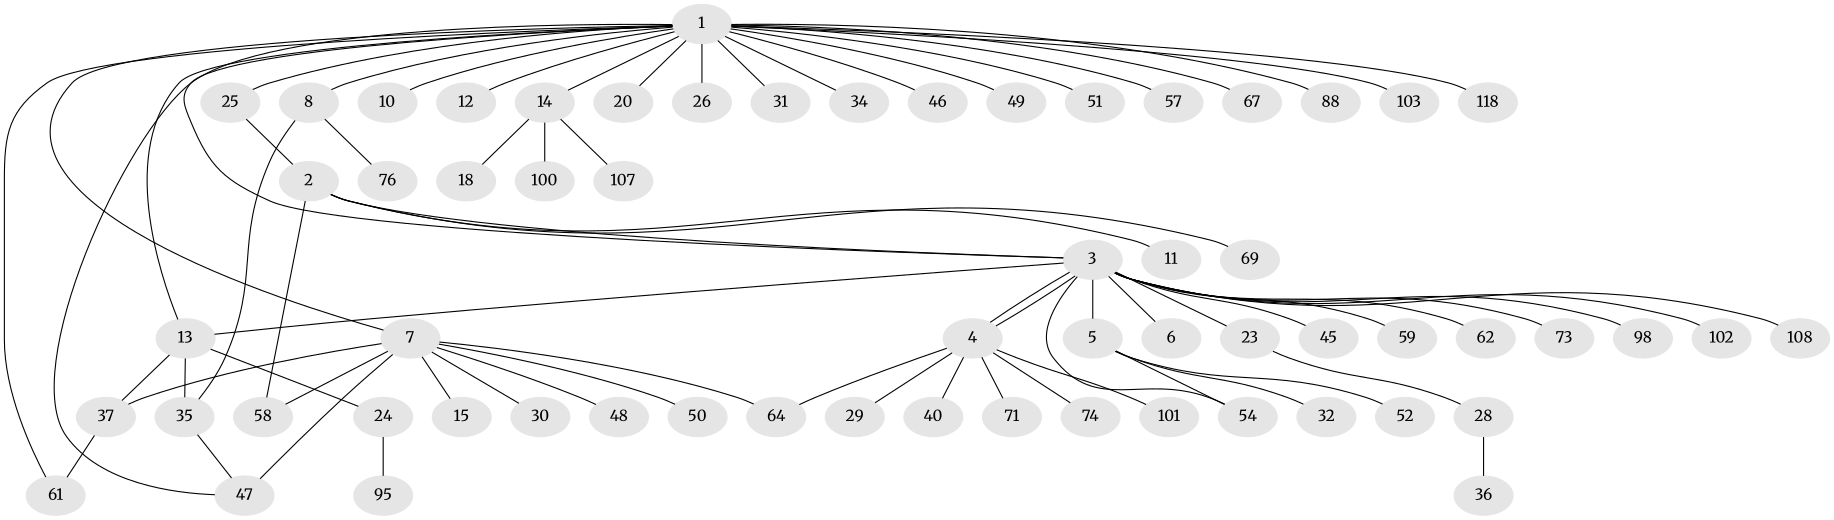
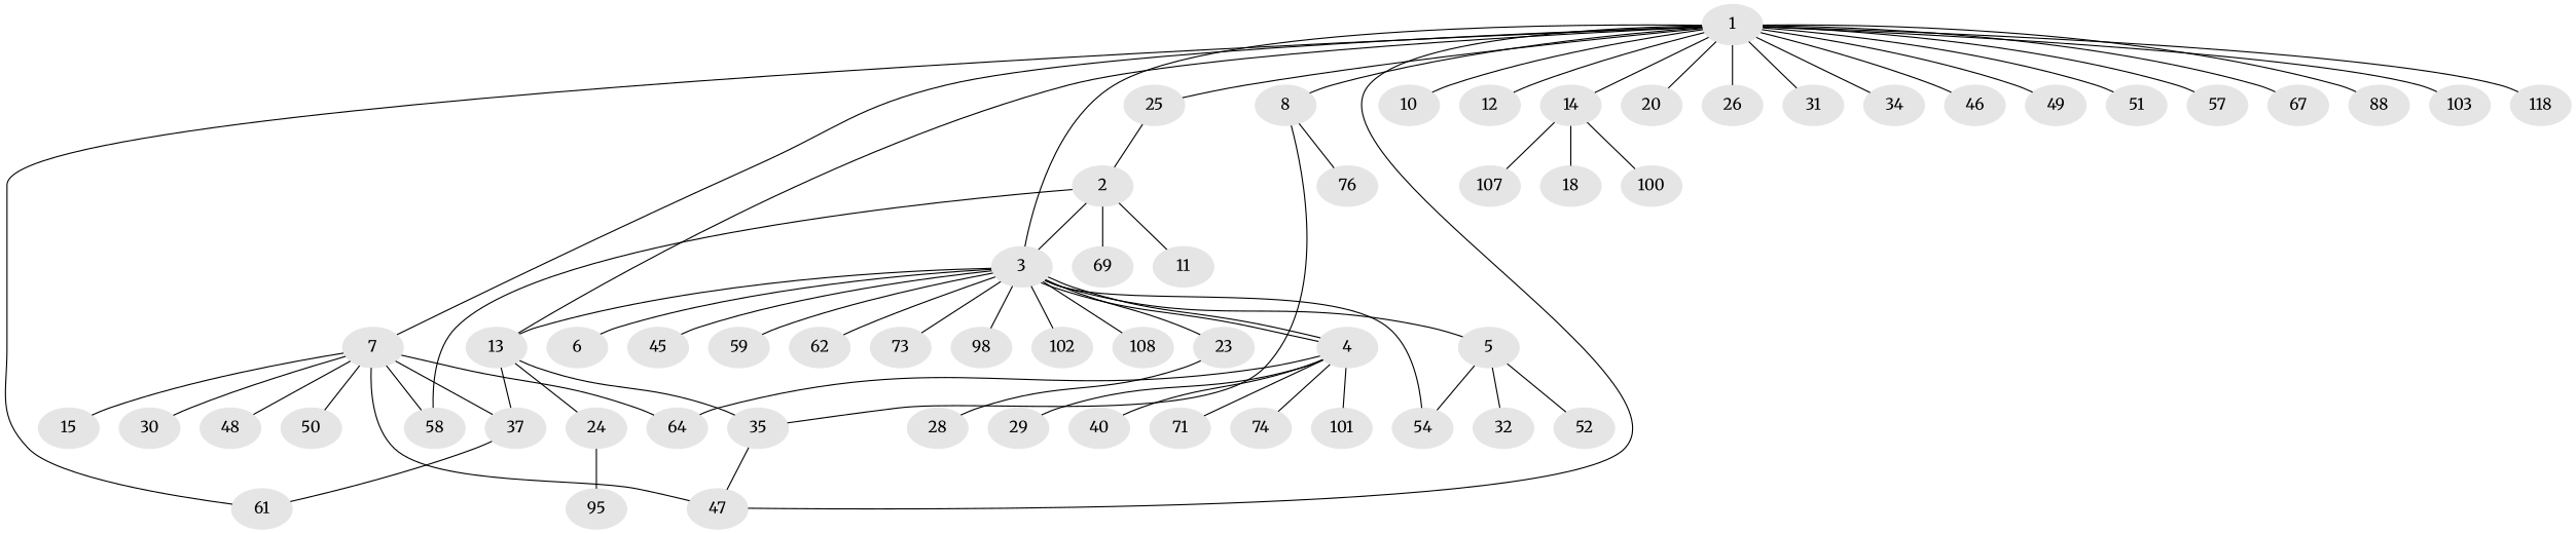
  graph {
    fontname=Merriweather
    node [color=gray90 fontname=Merriweather style=filled]
    edge [fontname=Merriweather]
    1
    3
    7 [super="+70+125+9+33"]
    8 [super="+27"]
    10
    12
    13 [super="+96+113+21+17"]
    14
    20 [super="+22"]
    25
    26 [super="+90+120"]
    31
    34 [super="+44+53"]
    46
    47 [super="+63+124+78"]
    49
    51
    57
    61 [super="+84"]
    67
    88
    103
    118
    2
    11
    58 [super="+105+111"]
    69
    4
    5 [super="+42+55+80+79+41+56"]
    6
    23 [super="+60+81"]
    45 [super="+112+97+65"]
    54 [super="+119"]
    59
    62
    73
    98
    102
    108
    64
    15 [super="+19+66"]
    30
    37 [super="+38"]
    48
    50
    35 [super="+91+104"]
    76
    24 [super="+43"]
    18
    100
    107
    29 [super="+122"]
    40
    71 [super="+93+121"]
    74
    101
    32
    52
    28
    95
-   36
    1 -- 3
    1 -- 7
    1 -- 8
    1 -- 10
    1 -- 12
    1 -- 13
    1 -- 14
    1 -- 20
    1 -- 25
    1 -- 26
    1 -- 31
    1 -- 34 [weight=2]
    1 -- 46
    1 -- 47
    1 -- 49
    1 -- 51
    1 -- 57
    1 -- 61
    1 -- 67
    1 -- 88
    1 -- 103
    1 -- 118
    3 -- 13 [weight=2]
    3 -- 4
    3 -- 4
    3 -- 5
    3 -- 6
    3 -- 23
    3 -- 45
    3 -- 54
    3 -- 59
    3 -- 62
    3 -- 73
    3 -- 98
    3 -- 102
    3 -- 108
    7 -- 47 [weight=2]
    7 -- 58
    7 -- 64
    7 -- 15
    7 -- 30
    7 -- 37
    7 -- 48
    7 -- 50
    8 -- 35
    8 -- 76
    13 -- 37
    13 -- 35
    13 -- 24
    14 -- 18
    14 -- 100
    14 -- 107
    25 -- 2
    2 -- 3
    2 -- 11
    2 -- 58
    2 -- 69
    4 -- 64
    4 -- 29
    4 -- 40
    4 -- 71 [weight=2]
    4 -- 74
    4 -- 101
    5 -- 54
    5 -- 32
    5 -- 52
    23 -- 28
    37 -- 61
    35 -- 47
    24 -- 95
-   28 -- 36
  }
